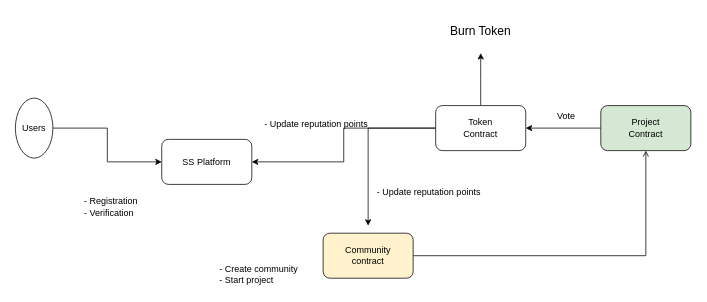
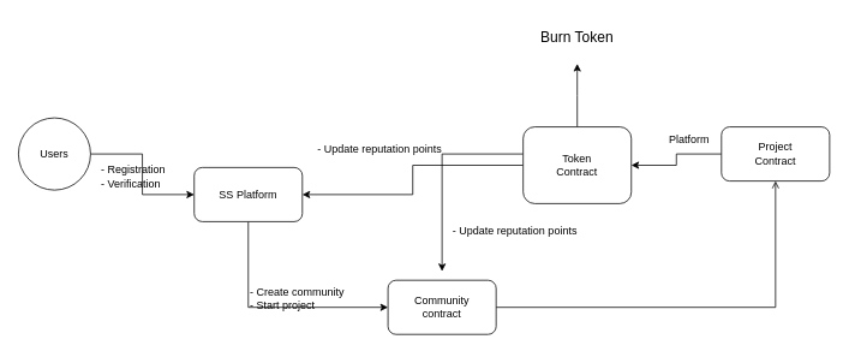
  <mxCell id="0" />
  <mxCell id="1" parent="0" />
+ <mxCell id="2" style="edgeStyle=orthogonalEdgeStyle;rounded=0;orthogonalLoop=1;jettySize=auto;html=1;exitX=0.5;exitY=1;exitDx=0;exitDy=0;entryX=0;entryY=0.5;entryDx=0;entryDy=0;" edge="1" parent="1" source="3" target="7"><mxGeometry relative="1" as="geometry" /></mxCell>
  <mxCell id="3" value="SS Platform" style="rounded=1;whiteSpace=wrap;html=1;" vertex="1" parent="1"><mxGeometry x="215" y="185" width="120" height="60" as="geometry" /></mxCell>
  <mxCell id="4" value="" style="edgeStyle=orthogonalEdgeStyle;rounded=0;orthogonalLoop=1;jettySize=auto;html=1;" edge="1" parent="1" source="5" target="3"><mxGeometry relative="1" as="geometry" /></mxCell>
- <mxCell id="5" value="Users" style="ellipse;whiteSpace=wrap;html=1;aspect=fixed;" vertex="1" parent="1"><mxGeometry x="20" y="130" width="50" height="80" as="geometry" /></mxCell>
+ <mxCell id="5" value="Users" style="ellipse;whiteSpace=wrap;html=1;aspect=fixed;" vertex="1" parent="1"><mxGeometry x="20" y="130" width="80" height="80" as="geometry" /></mxCell>
  <mxCell id="6" style="edgeStyle=orthogonalEdgeStyle;rounded=0;orthogonalLoop=1;jettySize=auto;html=1;entryX=0.5;entryY=1;entryDx=0;entryDy=0;endArrow=open;" edge="1" parent="1" source="7" target="9"><mxGeometry relative="1" as="geometry" /></mxCell>
- <mxCell id="7" value="Community &lt;br&gt;contract" style="rounded=1;whiteSpace=wrap;html=1;fillColor=#fff2cc;" vertex="1" parent="1"><mxGeometry x="430" y="310" width="120" height="60" as="geometry" /></mxCell>
+ <mxCell id="7" value="Community &lt;br&gt;contract" style="rounded=1;whiteSpace=wrap;html=1;" vertex="1" parent="1"><mxGeometry x="430" y="310" width="120" height="60" as="geometry" /></mxCell>
  <mxCell id="8" value="" style="edgeStyle=orthogonalEdgeStyle;rounded=0;orthogonalLoop=1;jettySize=auto;html=1;" edge="1" parent="1" source="9" target="13"><mxGeometry relative="1" as="geometry" /></mxCell>
- <mxCell id="9" value="Project&lt;br&gt;Contract" style="rounded=1;whiteSpace=wrap;html=1;fillColor=#d5e8d4;" vertex="1" parent="1"><mxGeometry x="800" y="140" width="120" height="60" as="geometry" /></mxCell>
+ <mxCell id="9" value="Project&lt;br&gt;Contract" style="rounded=1;whiteSpace=wrap;html=1;" vertex="1" parent="1"><mxGeometry x="800" y="140" width="120" height="60" as="geometry" /></mxCell>
  <mxCell id="10" style="edgeStyle=orthogonalEdgeStyle;rounded=0;orthogonalLoop=1;jettySize=auto;html=1;entryX=1;entryY=0.5;entryDx=0;entryDy=0;" edge="1" parent="1" source="13" target="3"><mxGeometry relative="1" as="geometry" /></mxCell>
  <mxCell id="11" style="edgeStyle=orthogonalEdgeStyle;rounded=0;orthogonalLoop=1;jettySize=auto;html=1;" edge="1" parent="1" source="13"><mxGeometry relative="1" as="geometry"><mxPoint x="490" y="300" as="targetPoint" /><Array as="points"><mxPoint x="490" y="170" /><mxPoint x="490" y="300" /></Array></mxGeometry></mxCell>
  <mxCell id="12" value="" style="edgeStyle=orthogonalEdgeStyle;rounded=0;orthogonalLoop=1;jettySize=auto;html=1;" edge="1" parent="1" source="13"><mxGeometry relative="1" as="geometry"><mxPoint x="640" y="70" as="targetPoint" /></mxGeometry></mxCell>
- <mxCell id="13" value="Token&lt;br&gt;Contract" style="rounded=1;whiteSpace=wrap;html=1;" vertex="1" parent="1"><mxGeometry x="580" y="140" width="120" height="60" as="geometry" /></mxCell>
+ <mxCell id="13" value="Token&lt;br&gt;Contract" style="rounded=1;whiteSpace=wrap;html=1;" vertex="1" parent="1"><mxGeometry x="580" y="140" width="120" height="85" as="geometry" /></mxCell>
  <mxCell id="14" value="&lt;font style=&quot;font-size: 16px;&quot;&gt;Burn Token&lt;br&gt;&lt;/font&gt;" style="text;html=1;strokeColor=none;fillColor=none;align=center;verticalAlign=middle;whiteSpace=wrap;rounded=0;" vertex="1" parent="1"><mxGeometry x="595" y="20" width="90" height="40" as="geometry" /></mxCell>
- <mxCell id="15" value="&lt;div align=&quot;left&quot;&gt;- Registration&lt;br&gt;- Verification&lt;/div&gt;" style="text;html=1;strokeColor=none;fillColor=none;align=left;verticalAlign=middle;whiteSpace=wrap;rounded=0;" vertex="1" parent="1"><mxGeometry x="110" y="260" width="90" height="30" as="geometry" /></mxCell>
- <mxCell id="16" value="&lt;div align=&quot;left&quot;&gt;- Create community&lt;br&gt;- Start project&lt;br&gt;&lt;/div&gt;" style="text;html=1;strokeColor=none;fillColor=none;align=left;verticalAlign=middle;whiteSpace=wrap;rounded=0;" vertex="1" parent="1"><mxGeometry x="290" y="350" width="140" height="30" as="geometry" /></mxCell>
- <mxCell id="17" value="Vote" style="text;html=1;strokeColor=none;fillColor=none;align=left;verticalAlign=middle;whiteSpace=wrap;rounded=0;" vertex="1" parent="1"><mxGeometry x="740" y="140" width="90" height="30" as="geometry" /></mxCell>
+ <mxCell id="15" value="&lt;div align=&quot;left&quot;&gt;- Registration&lt;br&gt;- Verification&lt;/div&gt;" style="text;html=1;strokeColor=none;fillColor=none;align=left;verticalAlign=middle;whiteSpace=wrap;rounded=0;" vertex="1" parent="1"><mxGeometry x="110" y="180" width="90" height="30" as="geometry" /></mxCell>
+ <mxCell id="16" value="&lt;div align=&quot;left&quot;&gt;- Create community&lt;br&gt;- Start project&lt;br&gt;&lt;/div&gt;" style="text;html=1;strokeColor=none;fillColor=none;align=left;verticalAlign=middle;whiteSpace=wrap;rounded=0;" vertex="1" parent="1"><mxGeometry x="275" y="315" width="140" height="30" as="geometry" /></mxCell>
+ <mxCell id="17" value="Platform" style="text;html=1;strokeColor=none;fillColor=none;align=left;verticalAlign=middle;whiteSpace=wrap;rounded=0;" vertex="1" parent="1"><mxGeometry x="740" y="140" width="90" height="30" as="geometry" /></mxCell>
  <mxCell id="18" value="- Update reputation points" style="text;html=1;strokeColor=none;fillColor=none;align=left;verticalAlign=middle;whiteSpace=wrap;rounded=0;" vertex="1" parent="1"><mxGeometry x="500" y="240" width="160" height="30" as="geometry" /></mxCell>
  <mxCell id="19" value="- Update reputation points" style="text;html=1;strokeColor=none;fillColor=none;align=left;verticalAlign=middle;whiteSpace=wrap;rounded=0;" vertex="1" parent="1"><mxGeometry x="350" y="150" width="160" height="30" as="geometry" /></mxCell>
